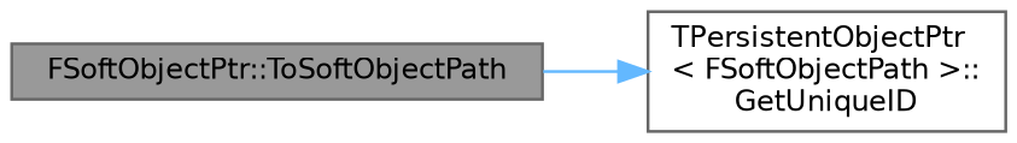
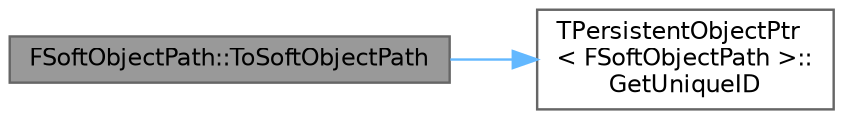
  digraph {
    rankdir=LR
    node [fontname=Helvetica fontsize=10 shape=box style=filled]
-   n1 [color=gray40 fillcolor=grey60 fontcolor=black height=0.2 label="FSoftObjectPtr::ToSoftObjectPath" width=0.4]
+   n1 [color=gray40 fillcolor=grey60 fontcolor=black height=0.2 label="FSoftObjectPath::ToSoftObjectPath" width=0.4]
    n2 [color=grey40 fillcolor=white height=0.2 label="TPersistentObjectPtr\l\< FSoftObjectPath \>::\lGetUniqueID" width=0.4]
    n1 -> n2 [color=steelblue1 fontname=Helvetica fontsize=10 labelfontname=Helvetica labelfontsize=10 style=solid]
  }
